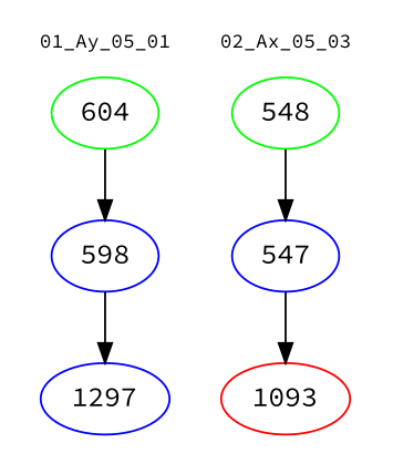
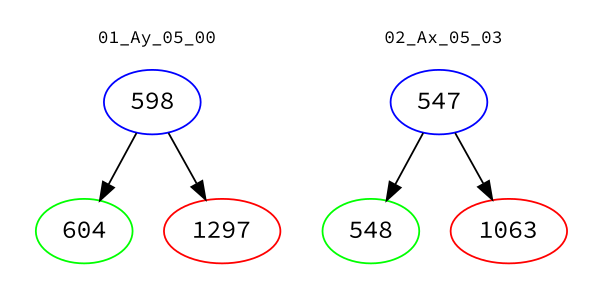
  digraph {
    fontname="Source Code Pro"
    node [color=green fontname="Source Code Pro"]
    edge [color=black fontname="Source Code Pro"]
    n1 [label=604]
    n2 [color=blue label=598]
-   n3 [color=blue label=1297]
+   n3 [color=red label=1297]
    n4 [label=548]
    n5 [color=blue label=547]
-   n6 [color=red label=1093]
+   n6 [color=red label=1063]
    subgraph cluster_1 {
      color=white
      fontsize=10
-     label="01_Ay_05_01"
+     label="01_Ay_05_00"
      n1
      n2
      n3
    }
    subgraph cluster_2 {
      color=white
      fontsize=10
      label="02_Ax_05_03"
      n4
      n5
      n6
    }
-   n1 -> n2
+   n2 -> n1
    n2 -> n3
-   n4 -> n5
+   n5 -> n4
    n5 -> n6
  }
